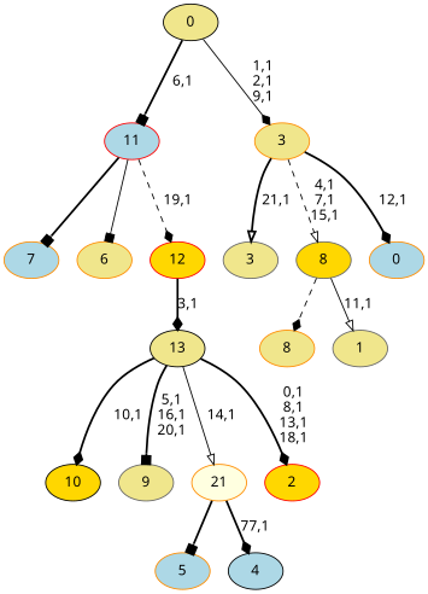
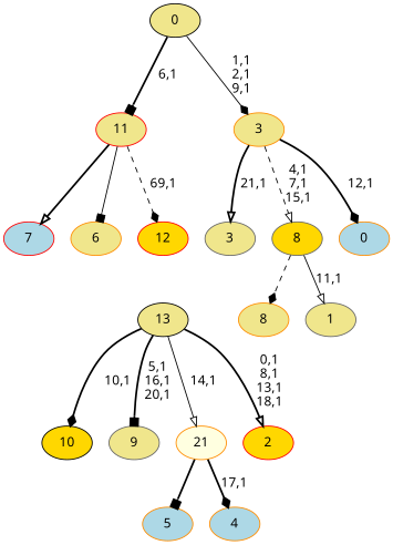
  digraph {
    fontname="Noto Sans"
    node [color=darkorange fillcolor=khaki fontname="Noto Sans" style=filled]
    edge [arrowhead=diamond fontname="Noto Sans" style=bold]
    n1 [color=black fillcolor=gold label=10]
    n2 [color=gray40 label=9]
    n3 [label=8]
-   n4 [fillcolor=lightblue label=7]
+   n4 [color=red fillcolor=lightblue label=7]
    n5 [label=6]
    n6 [fillcolor=lightblue label=5]
-   n7 [color=black fillcolor=lightblue label=4]
+   n7 [fillcolor=lightblue label=4]
    21 [fillcolor=lightyellow]
    n9 [color=gray40 label=3]
    n10 [color=red fillcolor=gold label=2]
    13 [color=black]
    12 [color=red fillcolor=gold]
-   11 [color=red fillcolor=lightblue]
+   11 [color=red]
    n14 [color=gray40 label=1]
    8 [color=gray40 fillcolor=gold]
    n16 [fillcolor=lightblue label=0]
    3
    0 [color=black]
    21 -> n6 [arrowhead=box]
-   21 -> n7 [label="77,1"]
+   21 -> n7 [label="17,1"]
    13 -> n1 [label="10,1"]
    13 -> n2 [arrowhead=box label="5,1\n16,1\n20,1"]
    13 -> 21 [arrowhead=onormal label="14,1" style=solid]
-   13 -> n10 [label="0,1\n8,1\n13,1\n18,1"]
-   12 -> 13 [label="3,1"]
-   11 -> n4 [arrowhead=box]
+   13 -> n10 [arrowhead=onormal label="0,1\n8,1\n13,1\n18,1"]
+   11 -> n4 [arrowhead=onormal]
    11 -> n5 [arrowhead=box style=solid]
-   11 -> 12 [label="19,1" style=dashed]
+   11 -> 12 [label="69,1" style=dashed]
    8 -> n3 [style=dashed]
    8 -> n14 [arrowhead=onormal label="11,1" style=solid]
    3 -> n9 [arrowhead=onormal label="21,1"]
    3 -> 8 [arrowhead=onormal label="4,1\n7,1\n15,1" style=dashed]
    3 -> n16 [label="12,1"]
    0 -> 11 [arrowhead=box label="6,1"]
    0 -> 3 [label="1,1\n2,1\n9,1" style=solid]
  }
